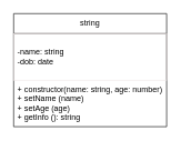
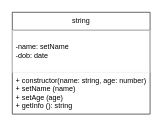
  <mxCell id="0" />
  <mxCell id="1" parent="0" />
  <mxCell id="2" value="string" style="swimlane;fontStyle=0;childLayout=stackLayout;horizontal=1;startSize=30;horizontalStack=0;resizeParent=1;resizeParentMax=0;resizeLast=0;collapsible=1;marginBottom=0;whiteSpace=wrap;html=1;" vertex="1" parent="1"><mxGeometry x="20" y="20" width="230" height="170" as="geometry" /></mxCell>
- <mxCell id="3" value="-name: string&lt;br&gt;-dob: date" style="text;align=left;verticalAlign=middle;spacingLeft=4;spacingRight=4;overflow=hidden;points=[[0,0.5],[1,0.5]];portConstraint=eastwest;rotatable=0;whiteSpace=wrap;html=1;shadow=0;rounded=0;strokeColor=#efe6e6;" vertex="1" parent="2"><mxGeometry y="30" width="230" height="70" as="geometry" /></mxCell>
+ <mxCell id="3" value="-name: setName&lt;br&gt;-dob: date" style="text;align=left;verticalAlign=middle;spacingLeft=4;spacingRight=4;overflow=hidden;points=[[0,0.5],[1,0.5]];portConstraint=eastwest;rotatable=0;whiteSpace=wrap;html=1;shadow=0;rounded=0;strokeColor=#efe6e6;" vertex="1" parent="2"><mxGeometry y="30" width="230" height="70" as="geometry" /></mxCell>
  <mxCell id="4" value="+ constructor(name: string, age: number)&lt;br&gt;+ setName (name)&lt;br&gt;+ setAge (age)&lt;br&gt;+ getInfo (): string" style="text;strokeColor=none;fillColor=none;align=left;verticalAlign=middle;spacingLeft=4;spacingRight=4;overflow=hidden;points=[[0,0.5],[1,0.5]];portConstraint=eastwest;rotatable=0;whiteSpace=wrap;html=1;" vertex="1" parent="2"><mxGeometry y="100" width="230" height="70" as="geometry" /></mxCell>
